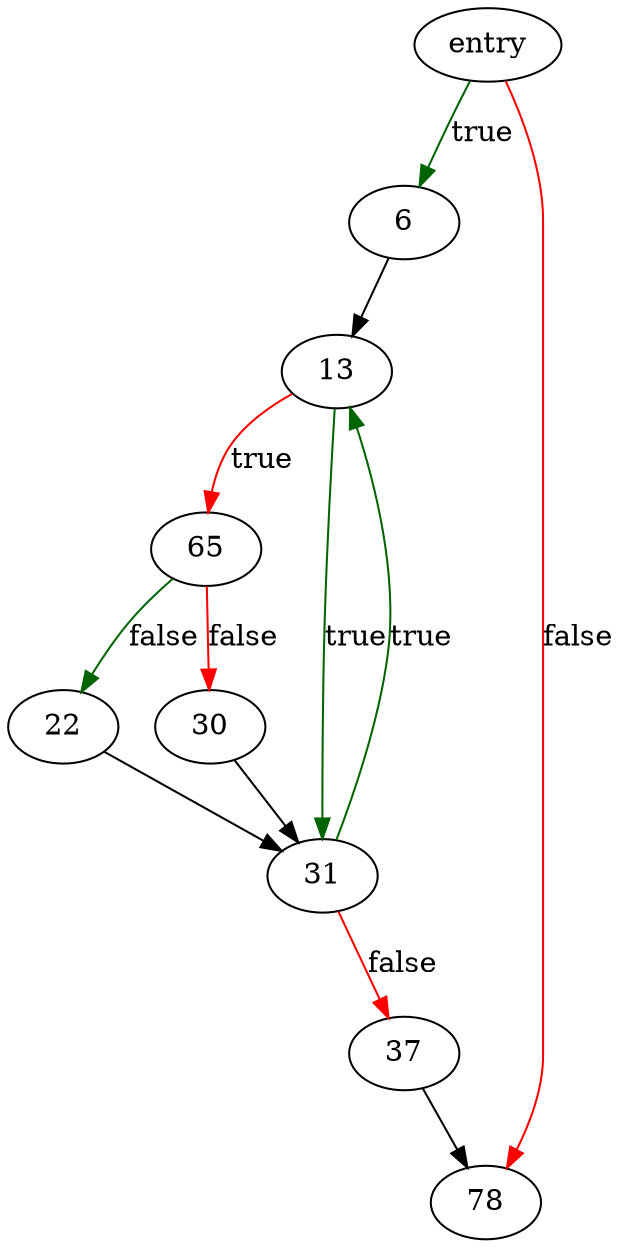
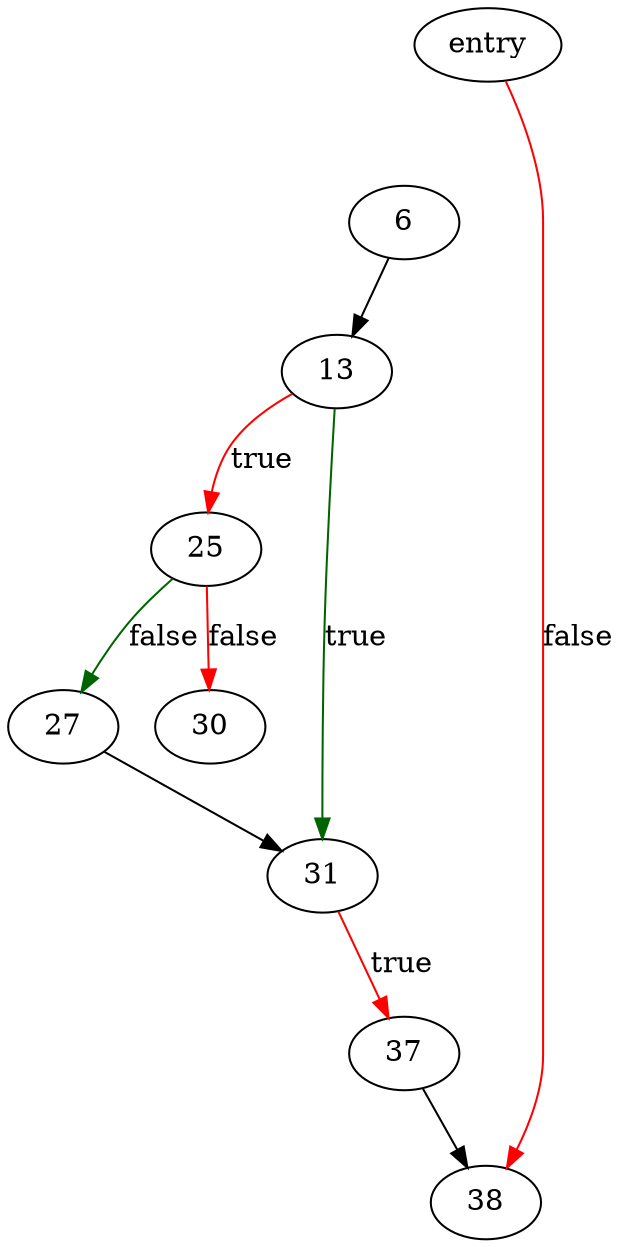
  digraph {
    n1 [label=entry]
    n2 [label=6]
-   38 [label=78]
+   38
    13
-   25 [label=65]
+   25
    31
-   27 [label=22]
+   27
    30
    37
-   n1 -> n2 [color=darkgreen label=true]
    n1 -> 38 [color=red label=false]
    n2 -> 13
    13 -> 25 [color=red label=true]
    13 -> 31 [color=darkgreen label=true]
    25 -> 27 [color=darkgreen label=false]
    25 -> 30 [color=red label=false]
-   31 -> 13 [color=darkgreen label=true]
-   31 -> 37 [color=red label=false]
+   31 -> 37 [color=red label=true]
    27 -> 31
-   30 -> 31
    37 -> 38
  }
